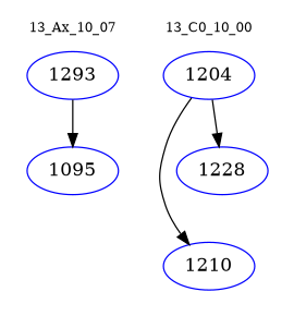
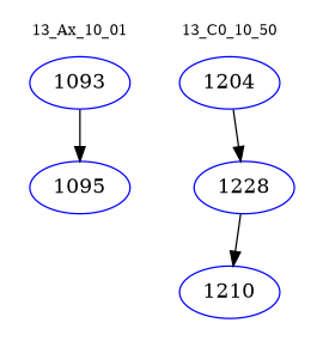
  digraph {
    node [color=blue]
    edge [color=black]
-   n1 [label=1293]
+   n1 [label=1093]
    n2 [label=1095]
    n3 [label=1204]
    n4 [label=1210]
    n5 [label=1228]
    subgraph cluster_1 {
      color=white
      fontsize=10
-     label="13_Ax_10_07"
+     label="13_Ax_10_01"
      n1
      n2
    }
    subgraph cluster_2 {
      color=white
      fontsize=10
-     label="13_C0_10_00"
+     label="13_C0_10_50"
      n3
      n4
      n5
    }
    n1 -> n2
-   n3 -> n4
+   n5 -> n4
    n3 -> n5
  }
